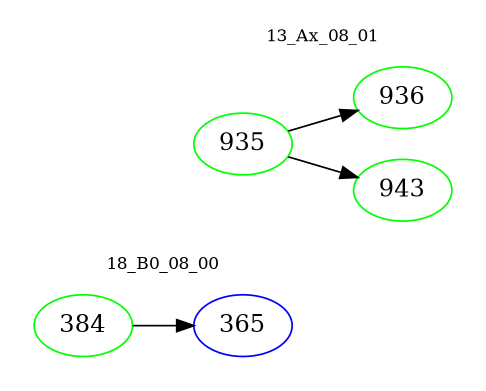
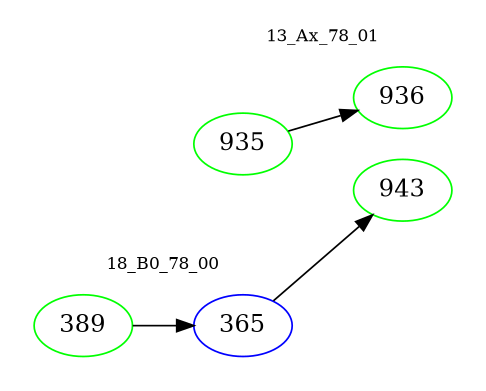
  digraph {
    rankdir=LR
    node [color=green]
    edge [color=black]
    n1 [label=935]
    n2 [label=936]
    n3 [label=943]
-   n4 [label=384]
+   n4 [label=389]
    n5 [color=blue label=365]
    subgraph cluster_1 {
      color=white
      fontsize=10
-     label="13_Ax_08_01"
+     label="13_Ax_78_01"
      n1
      n2
      n3
    }
    subgraph cluster_2 {
      color=white
      fontsize=10
-     label="18_B0_08_00"
+     label="18_B0_78_00"
      n4
      n5
    }
    n1 -> n2
-   n1 -> n3
+   n5 -> n3
    n4 -> n5
  }
